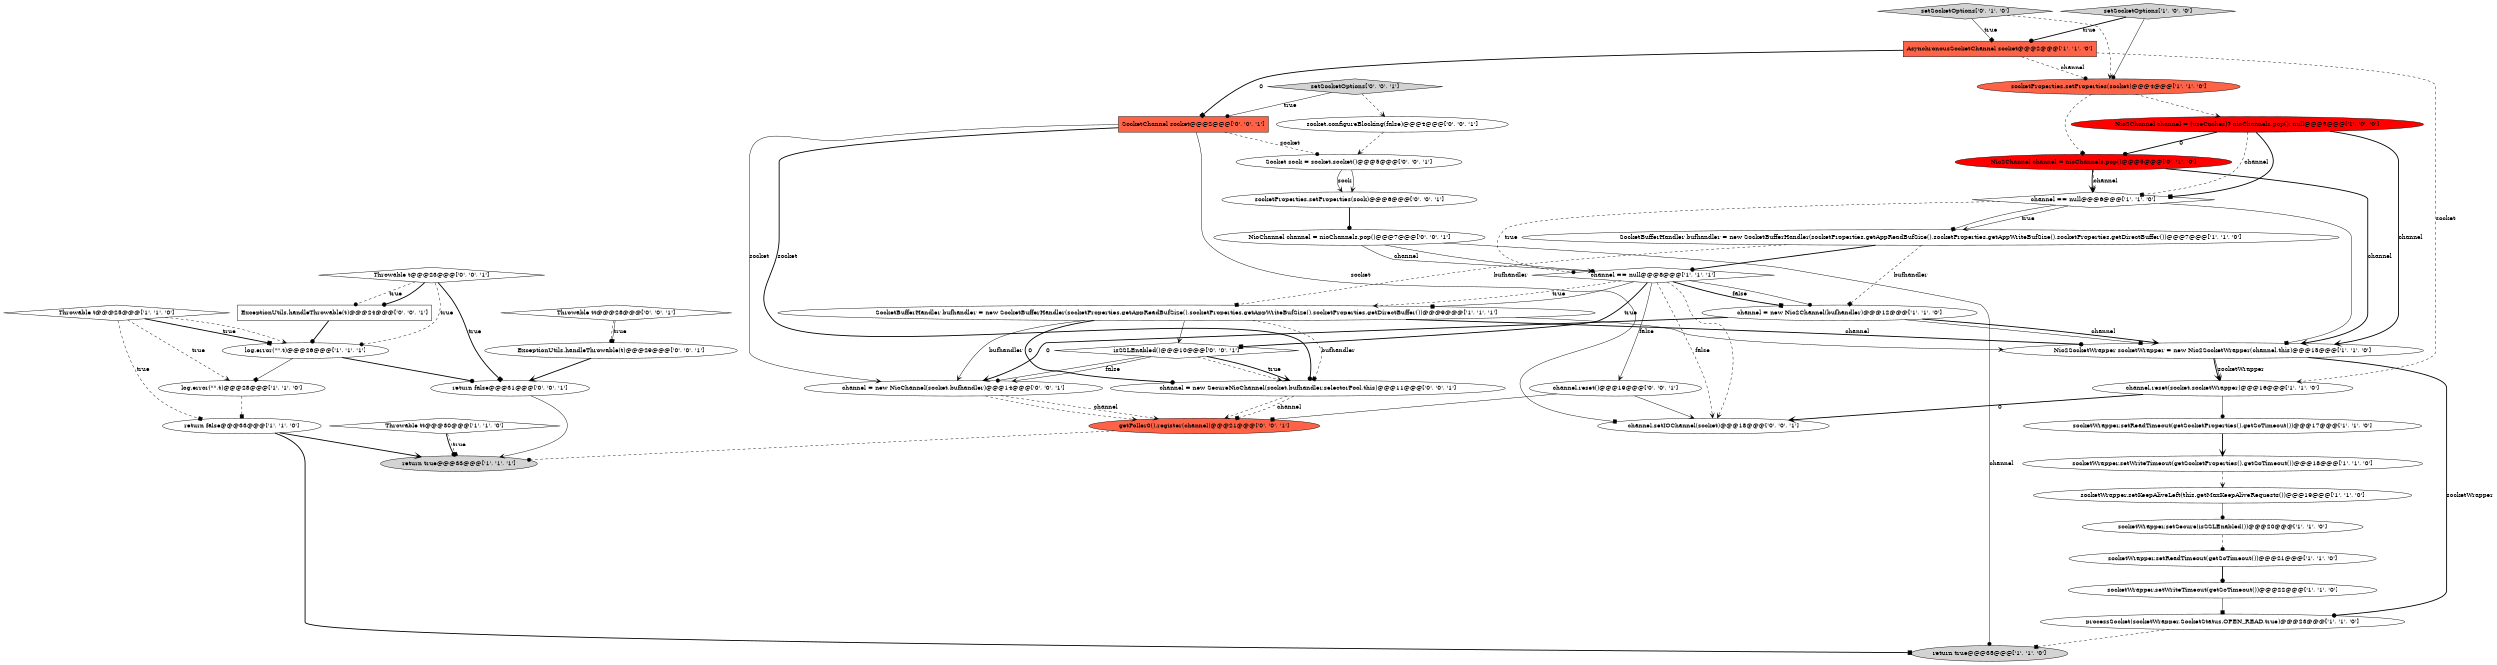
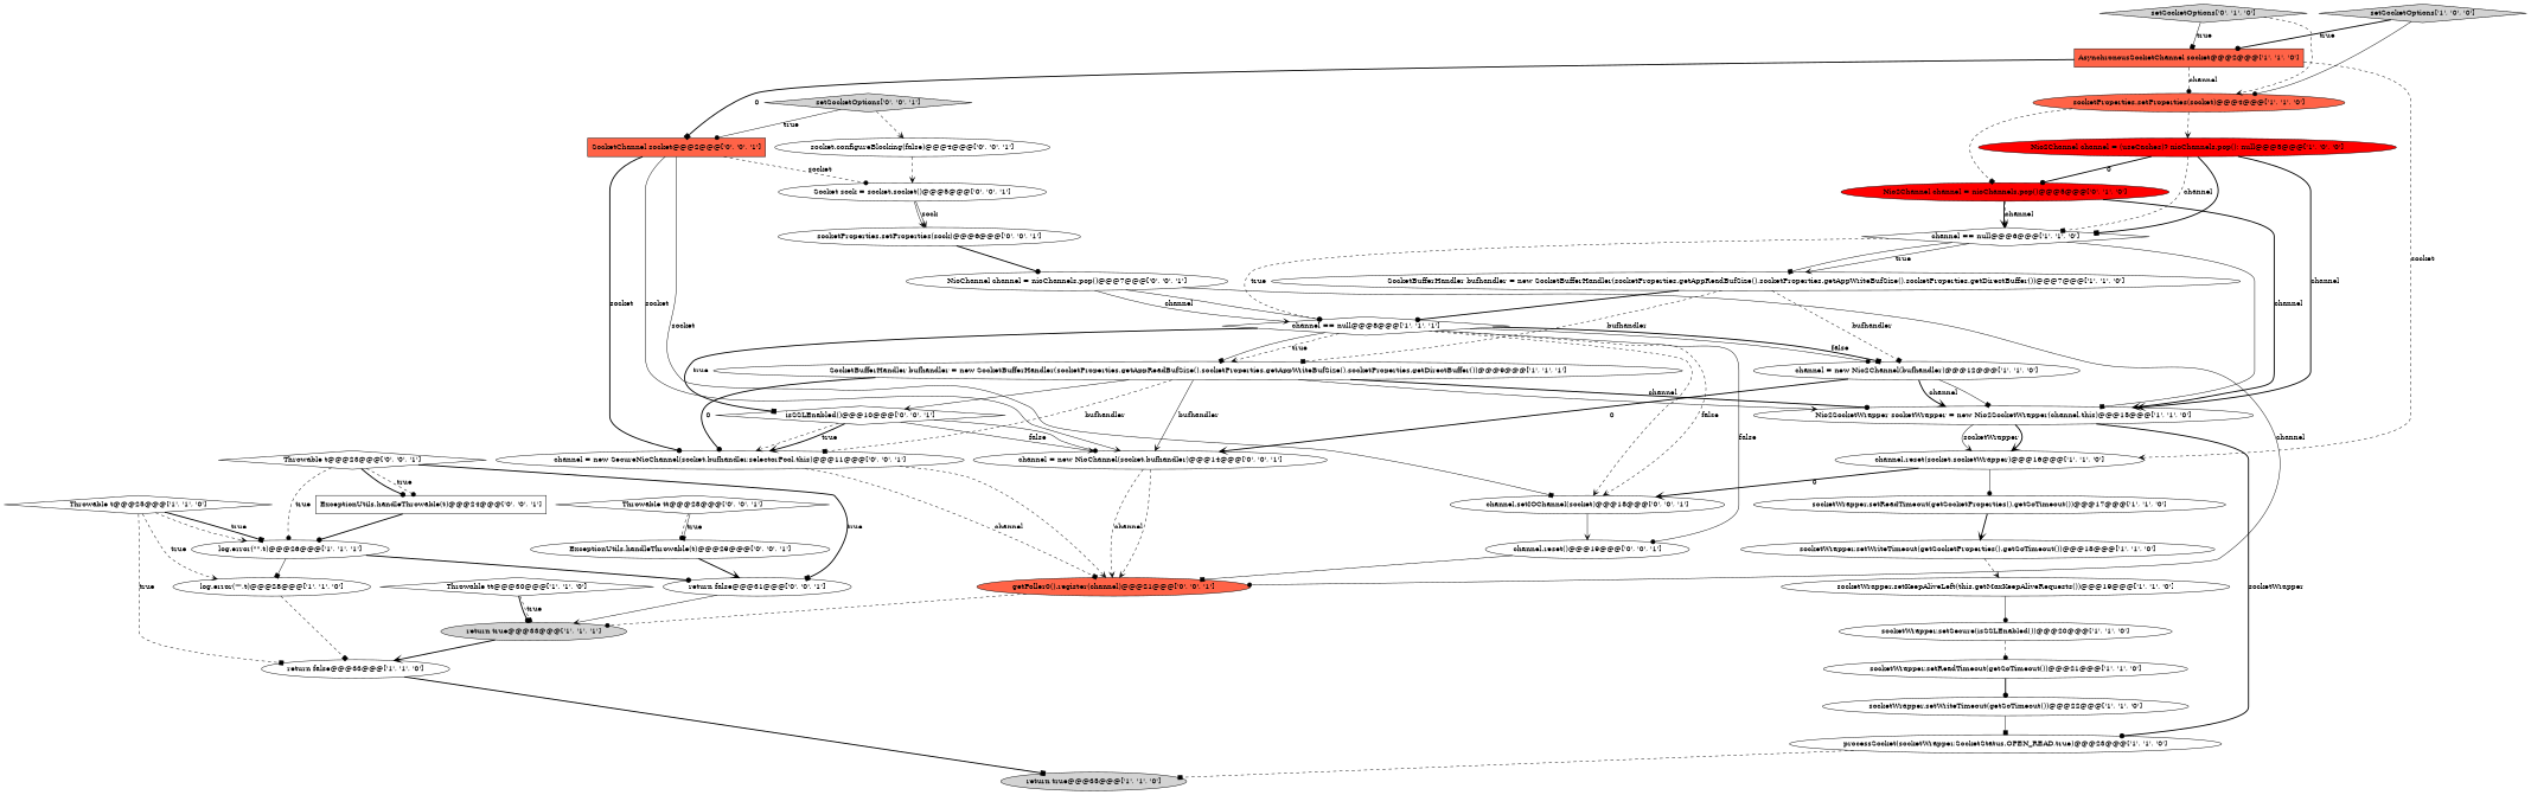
  digraph {
    node [fillcolor=white shape=ellipse style=filled]
    edge [arrowhead=vee style=dashed]
    n1 [fillcolor=lightgray label="return true@@@35@@@['1', '1', '0']"]
    n2 [label="socket.configureBlocking(false)@@@4@@@['0', '0', '1']"]
    n3 [label="Socket sock = socket.socket()@@@5@@@['0', '0', '1']"]
    n4 [label="socketProperties.setProperties(sock)@@@6@@@['0', '0', '1']"]
    n5 [fillcolor=lightgray label="setSocketOptions['1', '0', '0']" shape=diamond]
    n6 [fillcolor=tomato label="socketProperties.setProperties(socket)@@@4@@@['1', '1', '0']"]
    n7 [fillcolor=tomato label="AsynchronousSocketChannel socket@@@2@@@['1', '1', '0']" shape=box]
    n8 [fillcolor=red label="Nio2Channel channel = (useCaches)? nioChannels.pop(): null@@@5@@@['1', '0', '0']"]
    n9 [fillcolor=red label="Nio2Channel channel = nioChannels.pop()@@@5@@@['0', '1', '0']"]
    n10 [fillcolor=tomato label="SocketChannel socket@@@2@@@['0', '0', '1']" shape=box]
    n11 [label="channel.reset(socket,socketWrapper)@@@16@@@['1', '1', '0']"]
    n12 [fillcolor=lightgray label="setSocketOptions['0', '0', '1']" shape=diamond]
    n13 [label="channel.setIOChannel(socket)@@@18@@@['0', '0', '1']"]
    n14 [label="channel = new NioChannel(socket,bufhandler)@@@14@@@['0', '0', '1']"]
    n15 [label="channel = new SecureNioChannel(socket,bufhandler,selectorPool,this)@@@11@@@['0', '0', '1']"]
    n16 [label="return false@@@31@@@['0', '0', '1']"]
    n17 [fillcolor=lightgray label="return true@@@33@@@['1', '1', '1']"]
    n18 [label="return false@@@33@@@['1', '1', '0']"]
    n19 [fillcolor=tomato label="getPoller0().register(channel)@@@21@@@['0', '0', '1']"]
    n20 [label="Throwable t@@@25@@@['1', '1', '0']" shape=diamond]
    n21 [label="log.error(\"\",t)@@@26@@@['1', '1', '1']"]
    n22 [label="log.error(\"\",t)@@@28@@@['1', '1', '0']"]
    n23 [label="Throwable t@@@23@@@['0', '0', '1']" shape=diamond]
    n24 [label="ExceptionUtils.handleThrowable(t)@@@24@@@['0', '0', '1']" shape=box]
    n25 [label="channel == null@@@8@@@['1', '1', '1']" shape=diamond]
    n26 [label="SocketBufferHandler bufhandler = new SocketBufferHandler(socketProperties.getAppReadBufSize(),socketProperties.getAppWriteBufSize(),socketProperties.getDirectBuffer())@@@9@@@['1', '1', '1']"]
    n27 [label="channel.reset()@@@19@@@['0', '0', '1']"]
    n28 [label="isSSLEnabled()@@@10@@@['0', '0', '1']" shape=diamond]
    n29 [label="channel = new Nio2Channel(bufhandler)@@@12@@@['1', '1', '0']"]
    n30 [label="Nio2SocketWrapper socketWrapper = new Nio2SocketWrapper(channel,this)@@@15@@@['1', '1', '0']"]
    n31 [label="Throwable tt@@@30@@@['1', '1', '0']" shape=diamond]
    n32 [label="socketWrapper.setReadTimeout(getSocketProperties().getSoTimeout())@@@17@@@['1', '1', '0']"]
    n33 [label="socketWrapper.setWriteTimeout(getSocketProperties().getSoTimeout())@@@18@@@['1', '1', '0']"]
    n34 [label="socketWrapper.setKeepAliveLeft(this.getMaxKeepAliveRequests())@@@19@@@['1', '1', '0']"]
    n35 [label="socketWrapper.setSecure(isSSLEnabled())@@@20@@@['1', '1', '0']"]
    n36 [label="socketWrapper.setReadTimeout(getSoTimeout())@@@21@@@['1', '1', '0']"]
    n37 [label="channel == null@@@6@@@['1', '1', '0']" shape=diamond]
    n38 [label="processSocket(socketWrapper,SocketStatus.OPEN_READ,true)@@@23@@@['1', '1', '0']"]
    n39 [label="SocketBufferHandler bufhandler = new SocketBufferHandler(socketProperties.getAppReadBufSize(),socketProperties.getAppWriteBufSize(),socketProperties.getDirectBuffer())@@@7@@@['1', '1', '0']"]
    n40 [label="socketWrapper.setWriteTimeout(getSoTimeout())@@@22@@@['1', '1', '0']"]
    n41 [label="Throwable tt@@@28@@@['0', '0', '1']" shape=diamond]
    n42 [label="ExceptionUtils.handleThrowable(t)@@@29@@@['0', '0', '1']"]
    n43 [label="NioChannel channel = nioChannels.pop()@@@7@@@['0', '0', '1']"]
    n44 [fillcolor=lightgray label="setSocketOptions['0', '1', '0']" shape=diamond]
    n2 -> n3
    n3 -> n4 [style=solid]
    n3 -> n4 [label=sock style=solid]
    n4 -> n43 [arrowhead=dot style=bold]
    n5 -> n6 [arrowhead=dot style=solid]
    n5 -> n7 [arrowhead=dot label=true style=bold]
    n6 -> n8
    n6 -> n9 [arrowhead=box]
    n7 -> n6 [arrowhead=dot label=channel]
    n7 -> n10 [arrowhead=box label=0 style=bold]
    n7 -> n11 [label=socket]
    n8 -> n9 [arrowhead=dot label=0 style=bold]
    n8 -> n30 [label=channel style=bold]
    n8 -> n37 [arrowhead=box label=channel]
    n8 -> n37 [arrowhead=box style=bold]
    n9 -> n30 [label=channel style=bold]
    n9 -> n37 [style=bold]
    n9 -> n37 [label=channel]
    n10 -> n3 [arrowhead=dot label=socket]
    n10 -> n13 [arrowhead=box label=socket style=solid]
    n10 -> n14 [label=socket style=solid]
    n10 -> n15 [arrowhead=dot label=socket style=bold]
    n11 -> n13 [label=0 style=bold]
    n11 -> n32 [arrowhead=dot style=solid]
    n12 -> n2
    n12 -> n10 [arrowhead=dot label=true style=solid]
-   n27 -> n13 [style=solid]
+   n13 -> n27 [style=solid]
    n14 -> n19 [label=channel]
    n14 -> n19
    n15 -> n19
    n15 -> n19 [arrowhead=box label=channel]
    n16 -> n17 [style=solid]
-   n18 -> n17 [style=bold]
+   n17 -> n18 [style=bold]
    n18 -> n1 [arrowhead=box style=bold]
    n19 -> n17 [arrowhead=dot]
    n20 -> n18 [arrowhead=box label=true]
    n20 -> n21 [arrowhead=box label=true style=bold]
    n20 -> n21
    n20 -> n22 [label=true]
    n21 -> n16 [arrowhead=dot style=bold]
    n21 -> n22 [arrowhead=box style=solid]
    n22 -> n18 [arrowhead=box]
    n23 -> n16 [arrowhead=box label=true style=bold]
    n23 -> n21 [arrowhead=dot label=true]
    n23 -> n24 [arrowhead=dot label=true]
    n23 -> n24 [arrowhead=dot style=bold]
    n24 -> n21 [arrowhead=dot style=bold]
    n25 -> n13
    n25 -> n13 [label=false]
    n25 -> n26 [label=true]
    n25 -> n26 [arrowhead=box style=solid]
-   n25 -> n27 [label=false style=solid]
+   n25 -> n27 [arrowhead=dot label=false style=solid]
    n25 -> n28 [arrowhead=box label=true style=bold]
    n25 -> n29 [arrowhead=dot style=solid]
    n25 -> n29 [arrowhead=box label=false style=bold]
    n26 -> n14 [label=bufhandler style=solid]
    n26 -> n15 [arrowhead=dot label=0 style=bold]
    n26 -> n15 [arrowhead=box label=bufhandler]
    n26 -> n28 [style=solid]
    n26 -> n30 [style=solid]
    n26 -> n30 [arrowhead=dot label=channel style=bold]
    n27 -> n19 [arrowhead=box style=solid]
    n28 -> n14 [arrowhead=dot style=solid]
    n28 -> n14 [label=false style=solid]
    n28 -> n15
    n28 -> n15 [label=true style=bold]
    n29 -> n14 [label=0 style=bold]
    n29 -> n30 [arrowhead=box style=solid]
    n29 -> n30 [label=channel style=bold]
    n30 -> n11 [style=bold]
    n30 -> n11 [label=socketWrapper style=solid]
    n30 -> n38 [arrowhead=dot label=socketWrapper style=bold]
    n31 -> n17 [arrowhead=dot style=bold]
    n31 -> n17 [arrowhead=box label=true]
    n32 -> n33 [style=bold]
    n33 -> n34
    n34 -> n35 [arrowhead=dot style=solid]
    n35 -> n36 [arrowhead=dot]
    n36 -> n40 [arrowhead=dot style=bold]
    n37 -> n25 [arrowhead=dot label=true]
    n37 -> n30 [arrowhead=box style=solid]
    n37 -> n39 [label=true style=solid]
    n37 -> n39 [arrowhead=box style=solid]
    n38 -> n1 [arrowhead=box]
    n39 -> n25 [arrowhead=dot style=bold]
    n39 -> n26 [arrowhead=box label=bufhandler]
    n39 -> n29 [arrowhead=box label=bufhandler]
    n40 -> n38 [arrowhead=box style=solid]
    n41 -> n42 [arrowhead=box label=true style=solid]
    n41 -> n42 [arrowhead=dot]
    n42 -> n16 [style=bold]
-   n43 -> n1 [arrowhead=dot label=channel style=solid]
+   n43 -> n19 [arrowhead=dot label=channel style=solid]
    n43 -> n25 [label=channel style=solid]
    n43 -> n25 [arrowhead=dot style=solid]
    n44 -> n6
    n44 -> n7 [arrowhead=box label=true style=solid]
  }
